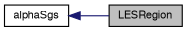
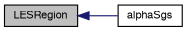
  digraph {
    rankdir=LR
    node [color=black fontname=FreeSans fontsize=10 shape=record]
    n1 [fillcolor=grey75 fontcolor=black height=0.2 label=LESRegion style=filled width=0.4]
    n2 [height=0.2 label=alphaSgs width=0.4]
-   n2 -> n1 [color=midnightblue dir=back fontname=FreeSans fontsize=10 labelfontname=FreeSans labelfontsize=10 style=solid]
+   n1 -> n2 [color=midnightblue dir=back fontname=FreeSans fontsize=10 labelfontname=FreeSans labelfontsize=10 style=solid]
  }
